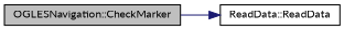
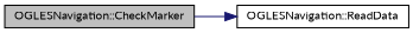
  digraph {
    rankdir=LR
    fontname=Lato
    node [color=black fontname=Lato fontsize=10 shape=record style=filled]
    n1 [fillcolor=grey75 fontcolor=black height=0.2 label="OGLESNavigation::CheckMarker" width=0.4]
-   n2 [fillcolor=white height=0.2 label="ReadData::ReadData" width=0.4]
+   n2 [fillcolor=white height=0.2 label="OGLESNavigation::ReadData" width=0.4]
    n1 -> n2 [color=midnightblue fontname=Lato fontsize=10 labelfontname=Helvetica labelfontsize=10 style=solid]
  }
